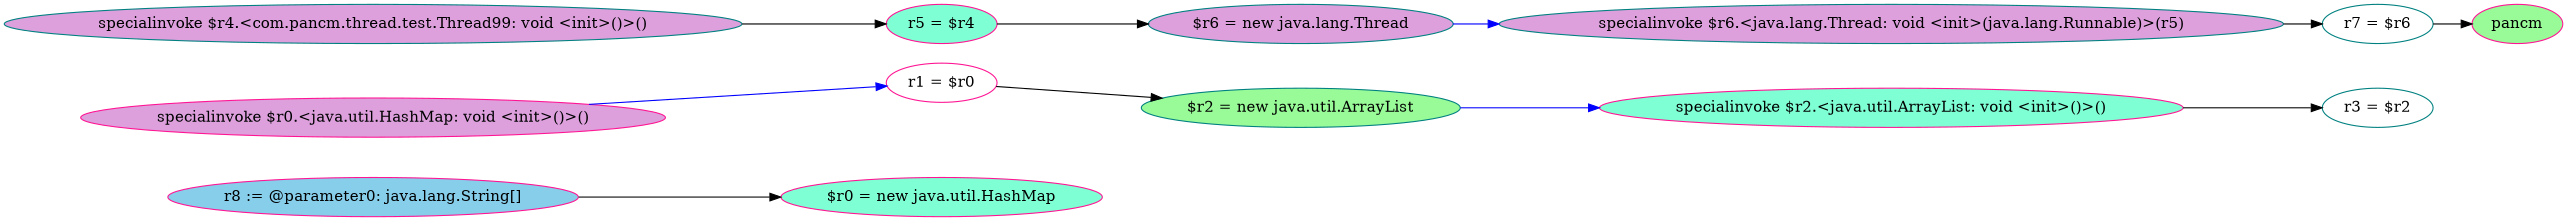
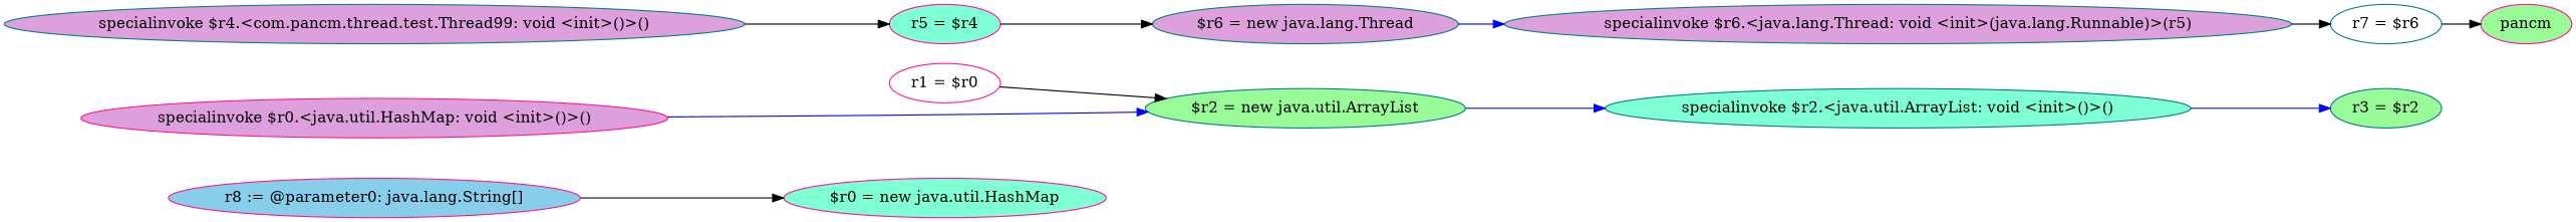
  digraph {
    rankdir=LR
    node [color=teal fillcolor=plum style=filled]
    edge [color=black]
    "r8 := @parameter0: java.lang.String[]" [color=deeppink fillcolor=skyblue]
    "$r0 = new java.util.HashMap" [color=deeppink fillcolor=aquamarine]
    "specialinvoke $r0.<java.util.HashMap: void <init>()>()" [color=deeppink]
    "r1 = $r0" [color=deeppink fillcolor=white]
    "$r2 = new java.util.ArrayList" [fillcolor=palegreen]
-   "specialinvoke $r2.<java.util.ArrayList: void <init>()>()" [color=deeppink fillcolor=aquamarine]
-   "r3 = $r2" [fillcolor=white]
+   "specialinvoke $r2.<java.util.ArrayList: void <init>()>()" [fillcolor=aquamarine]
+   "r3 = $r2" [fillcolor=palegreen]
    "r5 = $r4" [color=deeppink fillcolor=aquamarine]
    "specialinvoke $r4.<com.pancm.thread.test.Thread99: void <init>()>()"
    "$r6 = new java.lang.Thread"
    "specialinvoke $r6.<java.lang.Thread: void <init>(java.lang.Runnable)>(r5)"
    "r7 = $r6" [fillcolor=white]
    n13 [color=deeppink fillcolor=palegreen label=pancm]
    "r8 := @parameter0: java.lang.String[]" -> "$r0 = new java.util.HashMap"
-   "specialinvoke $r0.<java.util.HashMap: void <init>()>()" -> "r1 = $r0" [color=blue]
+   "specialinvoke $r0.<java.util.HashMap: void <init>()>()" -> "$r2 = new java.util.ArrayList" [color=blue]
    "r1 = $r0" -> "$r2 = new java.util.ArrayList"
    "$r2 = new java.util.ArrayList" -> "specialinvoke $r2.<java.util.ArrayList: void <init>()>()" [color=blue]
-   "specialinvoke $r2.<java.util.ArrayList: void <init>()>()" -> "r3 = $r2"
+   "specialinvoke $r2.<java.util.ArrayList: void <init>()>()" -> "r3 = $r2" [color=blue]
    "r5 = $r4" -> "$r6 = new java.lang.Thread"
    "specialinvoke $r4.<com.pancm.thread.test.Thread99: void <init>()>()" -> "r5 = $r4"
    "$r6 = new java.lang.Thread" -> "specialinvoke $r6.<java.lang.Thread: void <init>(java.lang.Runnable)>(r5)" [color=blue]
    "specialinvoke $r6.<java.lang.Thread: void <init>(java.lang.Runnable)>(r5)" -> "r7 = $r6"
    "r7 = $r6" -> n13
  }
